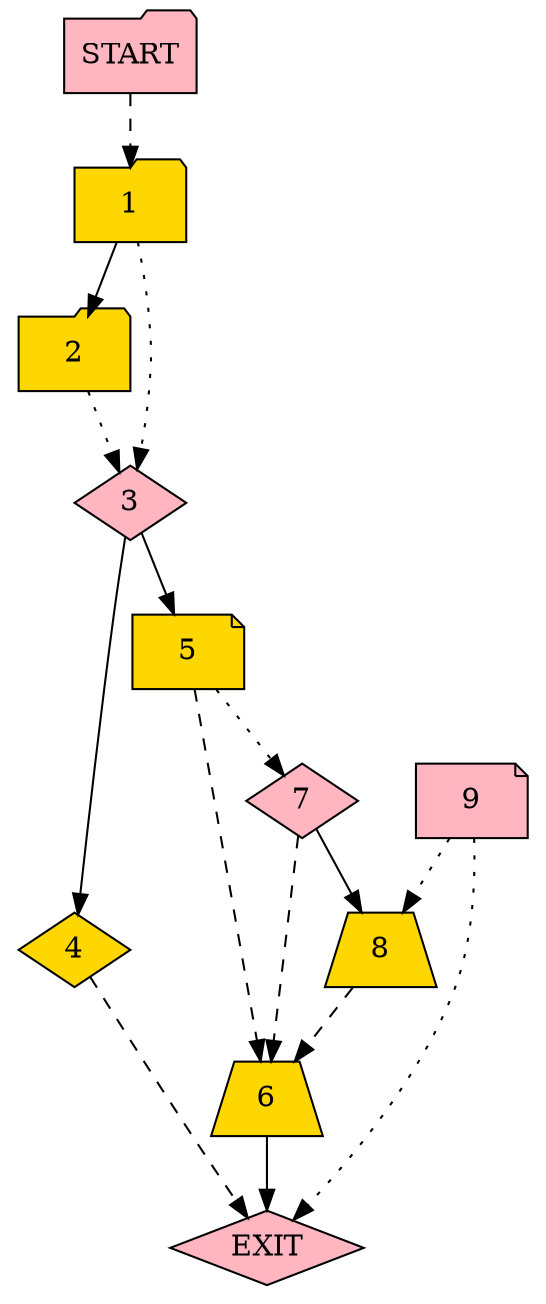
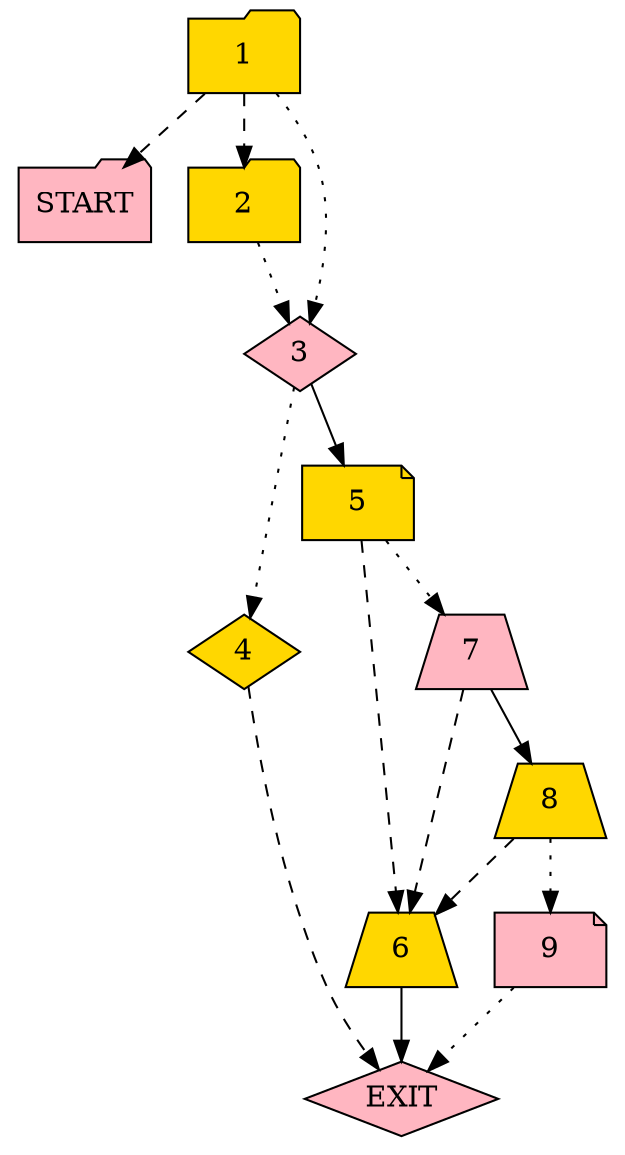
  digraph {
    node [fillcolor=gold shape=folder style=filled]
    edge [style=dashed]
    n1 [fillcolor=lightpink label=START]
    1
    2
    3 [fillcolor=lightpink shape=diamond]
    n5 [fillcolor=lightpink label=EXIT shape=diamond]
    4 [shape=diamond]
    5 [shape=note]
    6 [shape=trapezium]
-   7 [fillcolor=lightpink shape=diamond]
+   7 [fillcolor=lightpink shape=trapezium]
    8 [shape=trapezium]
    9 [fillcolor=lightpink shape=note]
-   n1 -> 1
-   1 -> 2 [style=solid]
+   1 -> n1
+   1 -> 2
    1 -> 3 [style=dotted]
    2 -> 3 [style=dotted]
-   3 -> 4 [style=solid]
+   3 -> 4 [style=dotted]
    3 -> 5 [style=solid]
    4 -> n5
    5 -> 6
    5 -> 7 [style=dotted]
    6 -> n5 [style=solid]
    7 -> 6
    7 -> 8 [style=solid]
    8 -> 6
-   9 -> 8 [style=dotted]
+   8 -> 9 [style=dotted]
    9 -> n5 [style=dotted]
  }
